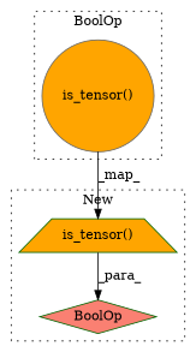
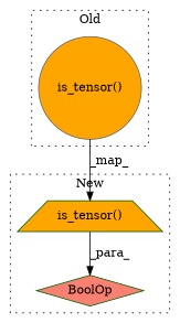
  digraph {
    node [a=75 l="16,1" style=filled fillcolor=orange color=darkgreen]
    edge [arrowhead=normal]
    n1 [label="is_tensor()" s="812,829" shape=trapezium]
    n2 [a=72 l=47 label=BoolOp s=812 shape=diamond fillcolor=salmon]
    n3 [label="is_tensor()" s="771,788" shape=circle color=gray40]
    subgraph cluster_1 {
      label=New
      style=dotted
      n1
      n2
    }
    subgraph cluster_2 {
-     label=BoolOp
+     label=Old
      style=dotted
      n3
    }
    n1 -> n2 [label=_para_]
    n3 -> n1 [label=_map_]
  }
